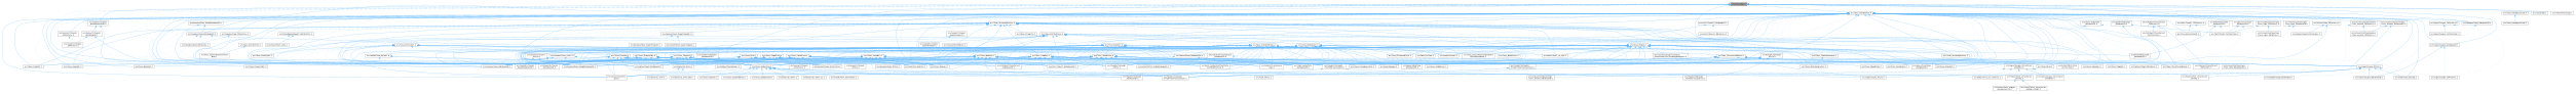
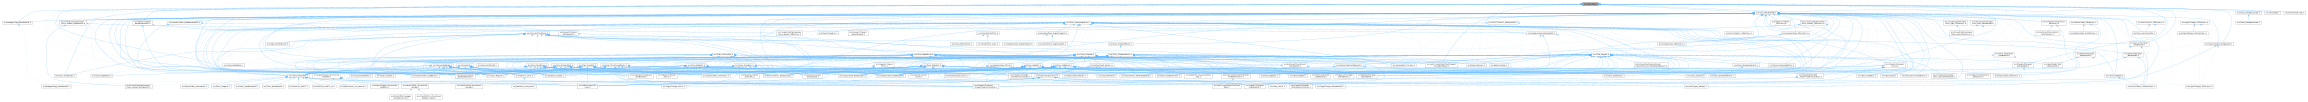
  digraph {
    fontname="JetBrains Mono"
    node [color=grey40 fillcolor=white fontname="JetBrains Mono" fontsize=10 shape=box style=filled]
    edge [color=steelblue1 dir=back fontname="JetBrains Mono" fontsize=10 labelfontname=Helvetica labelfontsize=10 style=solid]
    n1 [color=gray40 fillcolor=grey60 fontcolor=black height=0.2 label="src/Ioss_Map.h" width=0.4]
    n2 [height=0.2 label="src/Ioss_DatabaseIO.h" width=0.4]
    n3 [height=0.2 label="src/catalyst/Iocatalyst\l_DatabaseIO.C" width=0.4]
-   n4 [height=0.2 label="src/exodus/Ioex_BaseDatabaseIO.C" width=0.4]
+   n4 [height=0.2 label="src/exodus/Ioex_SideBlock.C" width=0.4]
    n5 [height=0.2 label="src/exodus/Ioex_DatabaseIO.C" width=0.4]
    n6 [height=0.2 label="src/exonull/Ioexnl\l_BaseDatabaseIO.C" width=0.4]
    n7 [height=0.2 label="src/exonull/Ioexnl\l_DatabaseIO.C" width=0.4]
    n8 [height=0.2 label="src/text_mesh/Iotm\l_DatabaseIO.C" width=0.4]
    n9 [height=0.2 label="src/adios/Ioad_DatabaseIO.C" width=0.4]
    n10 [height=0.2 label="src/gen_struc/Iogs\l_DatabaseIO.C" width=0.4]
    n11 [height=0.2 label="src/generated/Iogn\l_DatabaseIO.C" width=0.4]
    n12 [height=0.2 label="src/faodel/Iofaodel\l_DatabaseIO.h" width=0.4]
    n13 [height=0.2 label="src/cgns/Iocgns_DatabaseIO.h" width=0.4]
    n14 [height=0.2 label="src/exodus/Ioex_BaseDatabaseIO.h" width=0.4]
    n15 [height=0.2 label="src/exodus/Ioex_DatabaseIO.h" width=0.4]
    n16 [height=0.2 label="src/exonull/Ioexnl\l_BaseDatabaseIO.h" width=0.4]
    n17 [height=0.2 label="src/exonull/Ioexnl\l_DatabaseIO.h" width=0.4]
    n18 [height=0.2 label="src/gen_struc/Iogs\l_DatabaseIO.h" width=0.4]
    n19 [height=0.2 label="src/generated/Iogn\l_DatabaseIO.h" width=0.4]
    n20 [height=0.2 label="src/pamgen/Iopg_DatabaseIO.h" width=0.4]
    n21 [height=0.2 label="src/text_mesh/Iotm\l_DatabaseIO.h" width=0.4]
    n22 [height=0.2 label="src/visualization/exodus\l/Iovs_exodus_DatabaseIO.h" width=0.4]
    n23 [height=0.2 label="src/Ioss_Decomposition.h" width=0.4]
    n24 [height=0.2 label="src/Ioss_Map.C" width=0.4]
    n25 [height=0.2 label="src/utest/Utst_map.C" width=0.4]
    n26 [height=0.2 label="src/Ioss_Assembly.C" width=0.4]
    n27 [height=0.2 label="src/Ioss_Blob.C" width=0.4]
    n28 [height=0.2 label="src/Ioss_ChainGenerator.C" width=0.4]
    n29 [height=0.2 label="src/Ioss_CommSet.C" width=0.4]
    n30 [height=0.2 label="src/Ioss_EdgeBlock.C" width=0.4]
    n31 [height=0.2 label="src/Ioss_EdgeSet.C" width=0.4]
    n32 [height=0.2 label="src/Ioss_ElementBlock.C" width=0.4]
    n33 [height=0.2 label="src/Ioss_ElementSet.C" width=0.4]
    n34 [height=0.2 label="src/Ioss_EntityBlock.C" width=0.4]
    n35 [height=0.2 label="src/Ioss_FaceBlock.C" width=0.4]
    n36 [height=0.2 label="src/Ioss_FaceGenerator.C" width=0.4]
    n37 [height=0.2 label="src/Ioss_FaceSet.C" width=0.4]
    n38 [height=0.2 label="src/Ioss_GroupingEntity.C" width=0.4]
    n39 [height=0.2 label="src/Ioss_GroupingEntity.h" width=0.4]
    n40 [height=0.2 label="src/Ioss_Region.C" width=0.4]
    n41 [height=0.2 label="src/Ioss_SubSystem.h" width=0.4]
    n42 [height=0.2 label="src/Ioss_Utils.C" width=0.4]
    n43 [height=0.2 label="src/adios/utest/Ut\l_ioad.C" width=0.4]
    n44 [height=0.2 label="src/main/io_info.h" width=0.4]
    n45 [height=0.2 label="src/main/io_modify.C" width=0.4]
    n46 [height=0.2 label="src/null/Ionull_DatabaseIO.C" width=0.4]
    n47 [height=0.2 label="src/unit_tests/UnitTestIotm\lTextMeshFixture.h" width=0.4]
-   n48 [height=0.2 label="src/utest/Utst_blob\l_write_read.C" width=0.4]
    n49 [height=0.2 label="src/faodel/Iofaodel\l_FieldSerialization.h" width=0.4]
    n50 [height=0.2 label="src/faodel/Iofaodel\l_PropertySerialization.C" width=0.4]
    n51 [height=0.2 label="src/faodel/Iofaodel\l_Utils.C" width=0.4]
-   n52 [height=0.2 label="src/main/cth_pressure\l_map.C" width=0.4]
+   n52 [height=0.2 label="src/main/cth_visualization\l_map.C" width=0.4]
    n53 [height=0.2 label="src/Ioss_SideBlock.C" width=0.4]
    n54 [height=0.2 label="src/Ioss_SideSet.C" width=0.4]
    n55 [height=0.2 label="src/cgns/Iocgns_Utils.h" width=0.4]
    n56 [height=0.2 label="src/main/cgns_decomp.C" width=0.4]
    n57 [height=0.2 label="src/main/shell_to_hex.C" width=0.4]
    n58 [height=0.2 label="src/main/skinner.C" width=0.4]
    n59 [height=0.2 label="src/main/sphgen.C" width=0.4]
    n60 [height=0.2 label="src/main/volume.C" width=0.4]
    n61 [height=0.2 label="src/unit_tests/UnitTestElement\lBlockBatchRead.C" width=0.4]
    n62 [height=0.2 label="src/Ioss_NodeBlock.C" width=0.4]
    n63 [height=0.2 label="src/Ioss_StructuredBlock.C" width=0.4]
    n64 [height=0.2 label="src/Ioss_NodeSet.C" width=0.4]
    n65 [height=0.2 label="src/adios/Ioad_DatabaseIO.h" width=0.4]
    n66 [height=0.2 label="src/catalyst/Iocatalyst\l_DatabaseIO.h" width=0.4]
    n67 [height=0.2 label="src/Ioss_Region.h" width=0.4]
    n68 [height=0.2 label="src/heartbeat/Iohb\l_DatabaseIO.C" width=0.4]
    n69 [height=0.2 label="src/Ioss_SerializeIO.C" width=0.4]
    n70 [height=0.2 label="src/adios/Ioad_IOFactory.h" width=0.4]
    n71 [height=0.2 label="src/catalyst/Iocatalyst\l_IOFactory.h" width=0.4]
    n72 [height=0.2 label="src/cgns/Iocgns_IOFactory.h" width=0.4]
    n73 [height=0.2 label="src/exodus/Ioex_IOFactory.h" width=0.4]
    n74 [height=0.2 label="src/exonull/Ioexnl\l_IOFactory.h" width=0.4]
    n75 [height=0.2 label="src/heartbeat/Iohb\l_DatabaseIO.h" width=0.4]
    n76 [height=0.2 label="src/null/Ionull_DatabaseIO.h" width=0.4]
    n77 [height=0.2 label="src/null/Ionull_IOFactory.h" width=0.4]
    n78 [height=0.2 label="src/visualization/cgns\l/Iovs_cgns_DatabaseIO.h" width=0.4]
    n79 [height=0.2 label="src/visualization/cgns\l/Iovs_cgns_IOFactory.h" width=0.4]
    n80 [height=0.2 label="src/visualization/exodus\l/Iovs_exodus_IOFactory.h" width=0.4]
    n81 [height=0.2 label="src/faodel/Iofaodel\l_DatabaseIO.C" width=0.4]
    n82 [height=0.2 label="src/cgns/Iocgns_DatabaseIO.C" width=0.4]
    n83 [height=0.2 label="src/cgns/Iocgns_IOFactory.C" width=0.4]
    n84 [height=0.2 label="src/utest/Utst_IofxDatabaseIO.C" width=0.4]
    n85 [height=0.2 label="src/exodus/Ioex_IOFactory.C" width=0.4]
-   n86 [height=0.2 label="src/exonull/Ioexnl\l_IOFactory.C" width=0.4]
    n87 [height=0.2 label="src/init/Ionit_Initializer.C" width=0.4]
    n88 [height=0.2 label="src/pamgen/Iopg_DatabaseIO.C" width=0.4]
    n89 [height=0.2 label="src/visualization/exodus\l/Iovs_exodus_DatabaseIO.C" width=0.4]
    n90 [height=0.2 label="src/visualization/exodus\l/Iovs_exodus_IOFactory.C" width=0.4]
    n91 [height=0.2 label="src/Ioss_Decomposition.C" width=0.4]
    n92 [height=0.2 label="src/Ioss_Assembly.h" width=0.4]
    n93 [height=0.2 label="src/Ioss_Blob.h" width=0.4]
    n94 [height=0.2 label="src/Ioss_CommSet.h" width=0.4]
    n95 [height=0.2 label="src/Ioss_EntityBlock.h" width=0.4]
    n96 [height=0.2 label="src/Ioss_EntitySet.C" width=0.4]
    n97 [height=0.2 label="src/Ioss_EntitySet.h" width=0.4]
-   n98 [height=0.2 label="src/IossRegionReport_NullEntity.h" width=0.4]
+   n98 [height=0.2 label="src/Ioss_NullEntity.h" width=0.4]
    n99 [height=0.2 label="src/Ioss_Property.C" width=0.4]
    n100 [height=0.2 label="src/faodel/Iofaodel\l_Utils.h" width=0.4]
    n101 [height=0.2 label="src/faodel/Iofaodel\l_PropertySerialization.h" width=0.4]
    n102 [height=0.2 label="src/Ioss_SideSet.h" width=0.4]
    n103 [height=0.2 label="src/adios/Ioad_Helper.h" width=0.4]
    n104 [height=0.2 label="src/exodus/Ioex_SuperElement.C" width=0.4]
    n105 [height=0.2 label="src/exodus/Ioex_SuperElement.h" width=0.4]
-   n106 [height=0.2 label="src/exonull/Ioexnl\l_SuperElement.C" width=0.4]
    n107 [height=0.2 label="src/exonull/Ioexnl\l_SuperElement.h" width=0.4]
    n108 [height=0.2 label="src/Ioss_Compare.C" width=0.4]
    n109 [height=0.2 label="src/Ioss_CopyDatabase.C" width=0.4]
    n110 [height=0.2 label="src/Ioss_DatabaseIO.C" width=0.4]
    n111 [height=0.2 label="src/main/io_shell.C" width=0.4]
    n112 [height=0.2 label="src/main/io_shell_ts.C" width=0.4]
    n113 [height=0.2 label="src/main/struc_to_unstruc.C" width=0.4]
    n114 [height=0.2 label="src/utest/Utst_heartbeat.C" width=0.4]
-   n115 [height=0.2 label="src/main/io_info.C" width=0.4]
    n116 [height=0.2 label="src/main/io_info_main.C" width=0.4]
    n117 [height=0.2 label="src/unit_tests/UnitTestText\lMesh.C" width=0.4]
    n118 [height=0.2 label="src/faodel/Iofaodel\l_FieldSerialization.C" width=0.4]
    n119 [height=0.2 label="src/cgns/Iocgns_Utils.C" width=0.4]
    n120 [height=0.2 label="src/utest/Utst_structured\l_decomp.C" width=0.4]
    n121 [height=0.2 label="src/adios/Ioad_IOFactory.C" width=0.4]
    n122 [height=0.2 label="src/catalyst/Iocatalyst\l_IOFactory.C" width=0.4]
    n123 [height=0.2 label="src/exodus/Ioex_Internals.C" width=0.4]
    n124 [height=0.2 label="src/exodus/Ioex_Utils.C" width=0.4]
    n125 [height=0.2 label="src/exonull/Ioexnl\l_Internals.C" width=0.4]
    n126 [height=0.2 label="src/exonull/Ioexnl\l_Utils.C" width=0.4]
    n127 [height=0.2 label="src/visualization/cgns\l/Iovs_cgns_DatabaseIO.C" width=0.4]
    n128 [height=0.2 label="src/Ioss_ChainGenerator.h" width=0.4]
    n129 [height=0.2 label="src/visualization/catalyst\l/ioss2catalyst/IossRegionReport.h" width=0.4]
    n130 [height=0.2 label="src/adios/Ioad_Initializer.C" width=0.4]
    n131 [height=0.2 label="src/catalyst/Iocatalyst\l_Initializer.C" width=0.4]
    n132 [height=0.2 label="src/cgns/Iocgns_Initializer.C" width=0.4]
    n133 [height=0.2 label="src/null/Ionull_IOFactory.C" width=0.4]
    n134 [height=0.2 label="src/visualization/cgns\l/Iovs_cgns_IOFactory.C" width=0.4]
    n135 [height=0.2 label="src/Ioss_EdgeBlock.h" width=0.4]
    n136 [height=0.2 label="src/Ioss_ElementBlock.h" width=0.4]
    n137 [height=0.2 label="src/Ioss_SideBlock.h" width=0.4]
    n138 [height=0.2 label="src/Ioss_FaceBlock.h" width=0.4]
    n139 [height=0.2 label="src/Ioss_NodeBlock.h" width=0.4]
    n140 [height=0.2 label="src/Ioss_StructuredBlock.h" width=0.4]
    n141 [height=0.2 label="src/Ioss_EdgeSet.h" width=0.4]
    n142 [height=0.2 label="src/Ioss_ElementSet.h" width=0.4]
    n143 [height=0.2 label="src/Ioss_FaceSet.h" width=0.4]
    n144 [height=0.2 label="src/Ioss_NodeSet.h" width=0.4]
    n145 [height=0.2 label="src/Ioss_NullEntity.C" width=0.4]
    n146 [height=0.2 label="src/utest/Utst_ioel.C" width=0.4]
    n147 [height=0.2 label="src/adios/Ioad_Helper.C" width=0.4]
    n148 [height=0.2 label="src/utest/Utst_superelement.C" width=0.4]
    n149 [height=0.2 label="src/exodus/Ioex_Utils.h" width=0.4]
    n150 [height=0.2 label="src/exonull/Ioexnl\l_Utils.h" width=0.4]
    n151 [height=0.2 label="src/cgns/Iocgns_Structured\lZoneData.h" width=0.4]
    n152 [height=0.2 label="src/cgns/Iocgns_Structured\lZoneData.C" width=0.4]
    n153 [height=0.2 label="src/utest/Utst_structured\l_decomp.h" width=0.4]
    n154 [height=0.2 label="src/utest/Utst_pamgen\l_decomp_herron.C" width=0.4]
    n155 [height=0.2 label="src/utest/Utst_structured\l_decomp_rocket.C" width=0.4]
    n1 -> n2
    n1 -> n3
    n1 -> n4 [style=dotted]
    n1 -> n5 [style=dotted]
    n1 -> n6 [style=dotted]
    n1 -> n7 [style=dotted]
    n1 -> n8
    n1 -> n9 [style=dotted]
    n1 -> n10 [style=dotted]
    n1 -> n11 [style=dotted]
    n1 -> n12
    n1 -> n13
    n1 -> n14 [style=dotted]
    n1 -> n15
    n1 -> n16
    n1 -> n17 [style=dotted]
    n1 -> n18
    n1 -> n19 [style=dotted]
    n1 -> n20
    n1 -> n21 [style=dotted]
    n1 -> n22
    n1 -> n23 [style=dotted]
    n1 -> n24
    n1 -> n25
    n2 -> n3
    n2 -> n4
    n2 -> n5 [style=dotted]
    n2 -> n6
    n2 -> n7
    n2 -> n8
    n2 -> n9
    n2 -> n10 [style=dotted]
    n2 -> n11 [style=dotted]
    n2 -> n12 [style=dotted]
    n2 -> n13
    n2 -> n14
    n2 -> n16 [style=dotted]
    n2 -> n18
    n2 -> n19
    n2 -> n20
    n2 -> n21 [style=dotted]
    n2 -> n22
    n2 -> n26
    n2 -> n27 [style=dotted]
    n2 -> n28 [style=dotted]
    n2 -> n29
    n2 -> n30 [style=dotted]
    n2 -> n31
    n2 -> n32
    n2 -> n33
    n2 -> n34 [style=dotted]
    n2 -> n35
    n2 -> n36 [style=dotted]
    n2 -> n37
    n2 -> n38
    n2 -> n39
    n2 -> n40 [style=dotted]
    n2 -> n41
    n2 -> n42 [style=dotted]
    n2 -> n43
    n2 -> n44 [style=dotted]
    n2 -> n45
    n2 -> n46
    n2 -> n47 [style=dotted]
-   n2 -> n48
    n2 -> n49 [style=dotted]
    n2 -> n50
    n2 -> n51 [style=dotted]
    n2 -> n52
    n2 -> n53
    n2 -> n54
    n2 -> n55
    n2 -> n56
    n2 -> n57 [style=dotted]
    n2 -> n58 [style=dotted]
    n2 -> n59
    n2 -> n60
    n2 -> n61
    n2 -> n62 [style=dotted]
    n2 -> n63
    n2 -> n64
    n2 -> n65
    n2 -> n66 [style=dotted]
    n2 -> n67 [style=dotted]
    n2 -> n68 [style=dotted]
    n2 -> n69
    n2 -> n70 [style=dotted]
    n2 -> n71
    n2 -> n72 [style=dotted]
    n2 -> n73
    n2 -> n74
    n2 -> n75 [style=dotted]
    n2 -> n76 [style=dotted]
    n2 -> n77 [style=dotted]
    n2 -> n78
    n2 -> n79
    n2 -> n80
    n12 -> n81 [style=dotted]
    n13 -> n82
    n13 -> n83 [style=dotted]
    n14 -> n4
    n14 -> n15
    n15 -> n5 [style=dotted]
    n15 -> n84
    n15 -> n85 [style=dotted]
    n16 -> n6
    n16 -> n17
    n17 -> n7
-   n17 -> n86
    n18 -> n10 [style=dotted]
    n18 -> n87
    n19 -> n11
    n19 -> n87
    n20 -> n88 [style=dotted]
    n21 -> n8 [style=dotted]
    n21 -> n87 [style=dotted]
    n22 -> n89
    n22 -> n90
    n23 -> n91
    n39 -> n4
    n39 -> n5 [style=dotted]
    n39 -> n6 [style=dotted]
    n39 -> n7 [style=dotted]
    n39 -> n8 [style=dotted]
    n39 -> n10
    n39 -> n11
    n39 -> n26 [style=dotted]
    n39 -> n27
    n39 -> n29
    n39 -> n31
    n39 -> n33 [style=dotted]
    n39 -> n34
    n39 -> n37
    n39 -> n38 [style=dotted]
    n39 -> n40
    n39 -> n41
    n39 -> n44 [style=dotted]
    n39 -> n45 [style=dotted]
    n39 -> n46 [style=dotted]
    n39 -> n47
    n39 -> n49 [style=dotted]
    n39 -> n50 [style=dotted]
    n39 -> n51 [style=dotted]
    n39 -> n52
    n39 -> n54
    n39 -> n57
    n39 -> n64 [style=dotted]
    n39 -> n67 [style=dotted]
    n39 -> n92 [style=dotted]
    n39 -> n93 [style=dotted]
    n39 -> n94
    n39 -> n95 [style=dotted]
    n39 -> n96
    n39 -> n97 [style=dotted]
    n39 -> n98 [style=dotted]
    n39 -> n99
    n39 -> n100
    n39 -> n101 [style=dotted]
    n39 -> n102 [style=dotted]
    n39 -> n103 [style=dotted]
    n39 -> n104 [style=dotted]
    n39 -> n105
-   n39 -> n106 [style=dotted]
    n39 -> n107 [style=dotted]
    n41 -> n42
    n41 -> n43
    n41 -> n81
    n41 -> n82 [style=dotted]
    n41 -> n88 [style=dotted]
    n41 -> n89 [style=dotted]
    n41 -> n108
    n41 -> n109
    n41 -> n110
    n41 -> n111
    n41 -> n112
    n41 -> n113
    n41 -> n114
-   n44 -> n115 [style=dotted]
    n44 -> n116 [style=dotted]
-   n145 -> n117
+   n47 -> n117
    n49 -> n81
    n49 -> n118
    n55 -> n56
    n55 -> n82
    n55 -> n83 [style=dotted]
    n55 -> n113 [style=dotted]
    n55 -> n119
    n55 -> n120
    n65 -> n9
    n65 -> n121
    n66 -> n3
    n66 -> n122 [style=dotted]
    n67 -> n3
    n67 -> n4
    n67 -> n5 [style=dotted]
    n67 -> n6
    n67 -> n7
    n67 -> n8
    n67 -> n10
    n67 -> n11 [style=dotted]
    n67 -> n12 [style=dotted]
    n67 -> n26 [style=dotted]
    n67 -> n27 [style=dotted]
    n67 -> n28 [style=dotted]
    n67 -> n36
    n67 -> n38
    n67 -> n40
    n67 -> n41 [style=dotted]
    n67 -> n43
    n67 -> n44
    n67 -> n45 [style=dotted]
    n67 -> n46 [style=dotted]
    n67 -> n47 [style=dotted]
-   n67 -> n48
    n67 -> n49 [style=dotted]
    n67 -> n50 [style=dotted]
    n67 -> n51 [style=dotted]
    n67 -> n52
    n67 -> n54 [style=dotted]
    n67 -> n55 [style=dotted]
    n67 -> n56 [style=dotted]
    n67 -> n57
    n67 -> n58
    n67 -> n59
    n67 -> n61
    n67 -> n63 [style=dotted]
    n67 -> n65 [style=dotted]
    n67 -> n66 [style=dotted]
    n67 -> n68
    n67 -> n84 [style=dotted]
    n67 -> n100 [style=dotted]
    n67 -> n123 [style=dotted]
    n67 -> n124
    n67 -> n125 [style=dotted]
    n67 -> n126
    n67 -> n127
    n67 -> n128
    n67 -> n129
    n70 -> n121
    n70 -> n130
    n71 -> n122
    n71 -> n131
    n72 -> n83 [style=dotted]
    n72 -> n132
    n73 -> n85
-   n74 -> n86 [style=dotted]
    n75 -> n68
    n75 -> n87 [style=dotted]
    n76 -> n46
    n76 -> n133 [style=dotted]
    n77 -> n69
    n77 -> n87 [style=dotted]
    n78 -> n127 [style=dotted]
    n78 -> n134 [style=dotted]
-   n79 -> n87
+   n29 -> n87
    n79 -> n134
    n80 -> n87 [style=dotted]
    n80 -> n90
    n92 -> n3 [style=dotted]
    n92 -> n4
    n92 -> n5 [style=dotted]
    n92 -> n6
    n92 -> n7 [style=dotted]
    n92 -> n8
    n92 -> n26 [style=dotted]
    n92 -> n40
    n92 -> n41
    n92 -> n44 [style=dotted]
    n92 -> n45 [style=dotted]
    n92 -> n46
    n92 -> n47 [style=dotted]
    n92 -> n119
    n92 -> n123
    n92 -> n124 [style=dotted]
    n92 -> n125
    n92 -> n126
    n93 -> n4 [style=dotted]
    n93 -> n5
    n93 -> n6 [style=dotted]
    n93 -> n7 [style=dotted]
    n93 -> n27
    n93 -> n40 [style=dotted]
    n93 -> n41
    n93 -> n44
    n93 -> n45
    n93 -> n46
-   n93 -> n48 [style=dotted]
    n93 -> n123 [style=dotted]
    n93 -> n125 [style=dotted]
    n94 -> n3 [style=dotted]
    n94 -> n4 [style=dotted]
    n94 -> n5
    n94 -> n6 [style=dotted]
    n94 -> n7
    n94 -> n8
    n94 -> n9
    n94 -> n10 [style=dotted]
    n94 -> n11
    n94 -> n29 [style=dotted]
    n94 -> n36
    n94 -> n40
    n94 -> n41 [style=dotted]
    n94 -> n43 [style=dotted]
    n94 -> n44 [style=dotted]
    n94 -> n45 [style=dotted]
    n94 -> n46
    n94 -> n47 [style=dotted]
    n94 -> n49
    n94 -> n50
    n94 -> n51
    n94 -> n52
    n94 -> n81 [style=dotted]
    n95 -> n4 [style=dotted]
    n95 -> n5
    n95 -> n6
    n95 -> n7
    n95 -> n30 [style=dotted]
    n95 -> n32
    n95 -> n34 [style=dotted]
    n95 -> n35
    n95 -> n40
    n95 -> n41
    n95 -> n46
    n95 -> n53 [style=dotted]
    n95 -> n62 [style=dotted]
    n95 -> n135 [style=dotted]
    n95 -> n136
    n95 -> n137 [style=dotted]
    n95 -> n138 [style=dotted]
    n95 -> n139
    n95 -> n140 [style=dotted]
    n97 -> n4
    n97 -> n5 [style=dotted]
    n97 -> n6
    n97 -> n7 [style=dotted]
    n97 -> n31 [style=dotted]
    n97 -> n33 [style=dotted]
    n97 -> n37
    n97 -> n41 [style=dotted]
    n97 -> n46
    n97 -> n64 [style=dotted]
    n97 -> n65
    n97 -> n66
    n97 -> n96 [style=dotted]
    n97 -> n141
    n97 -> n142 [style=dotted]
    n97 -> n143
    n97 -> n144 [style=dotted]
    n98 -> n145 [style=dotted]
    n98 -> n146
    n100 -> n49
    n100 -> n50 [style=dotted]
    n100 -> n51
    n100 -> n81 [style=dotted]
    n100 -> n101
    n100 -> n118
    n101 -> n50 [style=dotted]
    n101 -> n81
    n102 -> n4 [style=dotted]
    n102 -> n5 [style=dotted]
    n102 -> n6 [style=dotted]
    n102 -> n7
    n102 -> n8
    n102 -> n10 [style=dotted]
    n102 -> n11
    n102 -> n28 [style=dotted]
    n102 -> n40
    n102 -> n41
    n102 -> n43
    n102 -> n44 [style=dotted]
    n102 -> n45
    n102 -> n46 [style=dotted]
    n102 -> n47
    n102 -> n49 [style=dotted]
    n102 -> n50 [style=dotted]
    n102 -> n51 [style=dotted]
    n102 -> n52 [style=dotted]
    n102 -> n54
    n102 -> n55
    n102 -> n65
    n102 -> n66 [style=dotted]
    n102 -> n81 [style=dotted]
    n102 -> n84 [style=dotted]
    n102 -> n103
    n102 -> n123
    n102 -> n125 [style=dotted]
    n102 -> n137
    n103 -> n9
    n103 -> n43 [style=dotted]
    n103 -> n147
    n105 -> n104 [style=dotted]
    n105 -> n148
-   n107 -> n106 [style=dotted]
    n128 -> n28
    n135 -> n3 [style=dotted]
    n135 -> n4 [style=dotted]
    n135 -> n5 [style=dotted]
    n135 -> n6
    n135 -> n7
    n135 -> n9 [style=dotted]
    n135 -> n30
    n135 -> n40
    n135 -> n41
    n135 -> n43 [style=dotted]
    n135 -> n44 [style=dotted]
    n135 -> n45
    n135 -> n46 [style=dotted]
    n135 -> n49 [style=dotted]
    n135 -> n50
    n135 -> n51 [style=dotted]
    n135 -> n123
    n135 -> n125
    n136 -> n3 [style=dotted]
    n136 -> n4
    n136 -> n5 [style=dotted]
    n136 -> n6 [style=dotted]
    n136 -> n7
    n136 -> n8 [style=dotted]
    n136 -> n9 [style=dotted]
    n136 -> n10 [style=dotted]
    n136 -> n11 [style=dotted]
    n136 -> n28
-   n136 -> n32 [style=dotted]
+   n32 -> n136 [style=dotted]
    n136 -> n36
    n136 -> n40
    n136 -> n41 [style=dotted]
    n136 -> n43 [style=dotted]
    n136 -> n44 [style=dotted]
    n136 -> n45 [style=dotted]
    n136 -> n46
    n136 -> n47
    n136 -> n49 [style=dotted]
    n136 -> n50 [style=dotted]
    n136 -> n51
    n136 -> n52
    n136 -> n53 [style=dotted]
    n136 -> n57 [style=dotted]
    n136 -> n58
    n136 -> n59 [style=dotted]
    n136 -> n60
    n136 -> n61
    n136 -> n81
    n136 -> n84
    n136 -> n123
    n136 -> n125 [style=dotted]
    n136 -> n137
    n136 -> n149
    n136 -> n150
    n137 -> n3
    n137 -> n4 [style=dotted]
    n137 -> n5
    n137 -> n6 [style=dotted]
    n137 -> n7 [style=dotted]
    n137 -> n8
    n137 -> n9 [style=dotted]
    n137 -> n10 [style=dotted]
    n137 -> n11
    n137 -> n28 [style=dotted]
    n137 -> n40 [style=dotted]
    n137 -> n41 [style=dotted]
    n137 -> n43
    n137 -> n44 [style=dotted]
    n137 -> n45 [style=dotted]
    n137 -> n46
    n137 -> n47 [style=dotted]
    n137 -> n49
    n137 -> n50
    n137 -> n51 [style=dotted]
    n137 -> n52 [style=dotted]
    n137 -> n53 [style=dotted]
    n137 -> n54 [style=dotted]
    n137 -> n55
    n137 -> n81 [style=dotted]
    n137 -> n84
    n137 -> n123 [style=dotted]
    n137 -> n125
    n137 -> n147
    n138 -> n3
    n138 -> n4 [style=dotted]
    n138 -> n5 [style=dotted]
    n138 -> n6
    n138 -> n7
    n138 -> n9 [style=dotted]
    n138 -> n35 [style=dotted]
    n138 -> n40
    n138 -> n41 [style=dotted]
    n138 -> n43 [style=dotted]
    n138 -> n44
    n138 -> n45
    n138 -> n46
    n138 -> n49
    n138 -> n50 [style=dotted]
    n138 -> n51
    n138 -> n123
    n138 -> n125 [style=dotted]
    n139 -> n3 [style=dotted]
    n139 -> n4
    n139 -> n5
    n139 -> n6
    n139 -> n7 [style=dotted]
    n139 -> n8
    n139 -> n9 [style=dotted]
    n139 -> n10 [style=dotted]
    n139 -> n11
    n139 -> n36
    n139 -> n40 [style=dotted]
    n139 -> n41 [style=dotted]
    n139 -> n43 [style=dotted]
    n139 -> n44
    n139 -> n45
    n139 -> n46 [style=dotted]
    n139 -> n47
    n139 -> n49
    n139 -> n50 [style=dotted]
    n139 -> n51
    n139 -> n52
    n139 -> n57
    n139 -> n58
    n139 -> n59
    n139 -> n61
    n139 -> n62 [style=dotted]
    n139 -> n81 [style=dotted]
    n139 -> n84
    n139 -> n123 [style=dotted]
    n139 -> n125
    n139 -> n140
    n140 -> n3 [style=dotted]
    n140 -> n10
    n140 -> n40 [style=dotted]
    n140 -> n41
    n140 -> n44 [style=dotted]
    n140 -> n45 [style=dotted]
    n140 -> n49 [style=dotted]
    n140 -> n50
    n140 -> n51 [style=dotted]
    n140 -> n55
    n140 -> n63
    n140 -> n119
    n140 -> n127 [style=dotted]
    n140 -> n151 [style=dotted]
    n141 -> n3
    n141 -> n4
    n141 -> n5
    n141 -> n6
    n141 -> n7
    n141 -> n9
    n141 -> n31
    n141 -> n40
    n141 -> n41 [style=dotted]
    n141 -> n43 [style=dotted]
    n141 -> n44
    n141 -> n45
    n141 -> n46 [style=dotted]
    n141 -> n49
    n141 -> n50 [style=dotted]
    n141 -> n51 [style=dotted]
    n141 -> n123
    n141 -> n125
    n142 -> n3 [style=dotted]
    n142 -> n4
    n142 -> n5 [style=dotted]
    n142 -> n6
    n142 -> n7
    n142 -> n9 [style=dotted]
    n142 -> n33 [style=dotted]
    n142 -> n40
    n142 -> n41
    n142 -> n43 [style=dotted]
    n142 -> n44 [style=dotted]
    n142 -> n45 [style=dotted]
    n142 -> n46 [style=dotted]
    n142 -> n49 [style=dotted]
    n142 -> n50 [style=dotted]
    n142 -> n51 [style=dotted]
    n142 -> n123
    n142 -> n125 [style=dotted]
    n143 -> n3 [style=dotted]
    n143 -> n4 [style=dotted]
    n143 -> n5 [style=dotted]
    n143 -> n6
    n143 -> n7 [style=dotted]
    n143 -> n9 [style=dotted]
    n143 -> n37
    n143 -> n40 [style=dotted]
    n143 -> n41
    n143 -> n43
    n143 -> n44 [style=dotted]
    n143 -> n45 [style=dotted]
    n143 -> n46 [style=dotted]
    n143 -> n49 [style=dotted]
    n143 -> n50
    n143 -> n51 [style=dotted]
    n143 -> n123
    n143 -> n125 [style=dotted]
    n144 -> n3
    n144 -> n4 [style=dotted]
    n144 -> n5
    n144 -> n6 [style=dotted]
    n144 -> n7
    n144 -> n8
    n144 -> n9
    n144 -> n11 [style=dotted]
    n144 -> n40 [style=dotted]
    n144 -> n41
    n144 -> n43
    n144 -> n44 [style=dotted]
    n144 -> n45
    n144 -> n46 [style=dotted]
    n144 -> n47
    n144 -> n49 [style=dotted]
    n144 -> n50 [style=dotted]
    n144 -> n51
    n144 -> n52
    n144 -> n59
    n144 -> n64
    n144 -> n81
    n144 -> n84 [style=dotted]
    n144 -> n123 [style=dotted]
    n144 -> n125
    n149 -> n4 [style=dotted]
    n149 -> n5
    n149 -> n123 [style=dotted]
    n149 -> n124 [style=dotted]
    n150 -> n6 [style=dotted]
    n150 -> n7
    n150 -> n125 [style=dotted]
    n150 -> n126 [style=dotted]
    n151 -> n56 [style=dotted]
    n151 -> n113 [style=dotted]
    n151 -> n119 [style=dotted]
    n151 -> n120 [style=dotted]
    n151 -> n152
    n151 -> n153 [style=dotted]
    n153 -> n154 [style=dotted]
    n153 -> n155
  }
